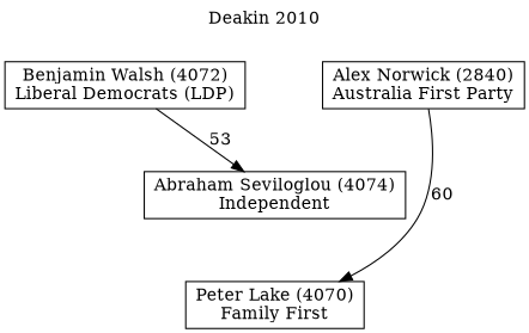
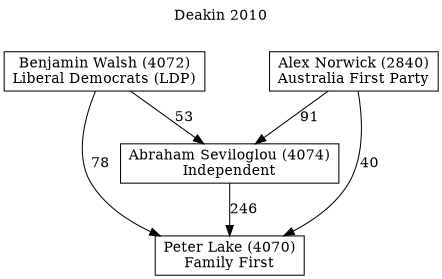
  digraph {
    label="Deakin 2010"
    labelloc=t
    mclimit=10
    node [shape=box]
    n1 [label="Peter Lake (4070)\nFamily First"]
    n2 [label="Abraham Seviloglou (4074)\nIndependent"]
    n3 [label="Benjamin Walsh (4072)\nLiberal Democrats (LDP)"]
    n4 [label="Alex Norwick (2840)\nAustralia First Party"]
+   n2 -> n1 [label=246]
+   n3 -> n1 [label=78]
    n3 -> n2 [label=53]
-   n4 -> n1 [label=60]
+   n4 -> n1 [label=40]
+   n4 -> n2 [label=91]
  }
